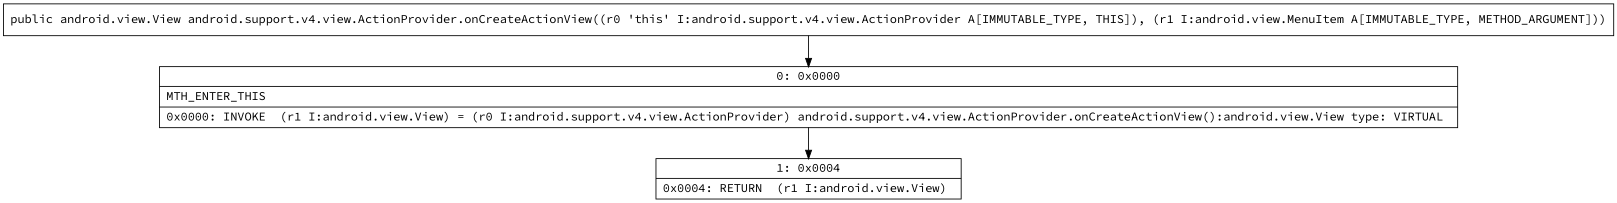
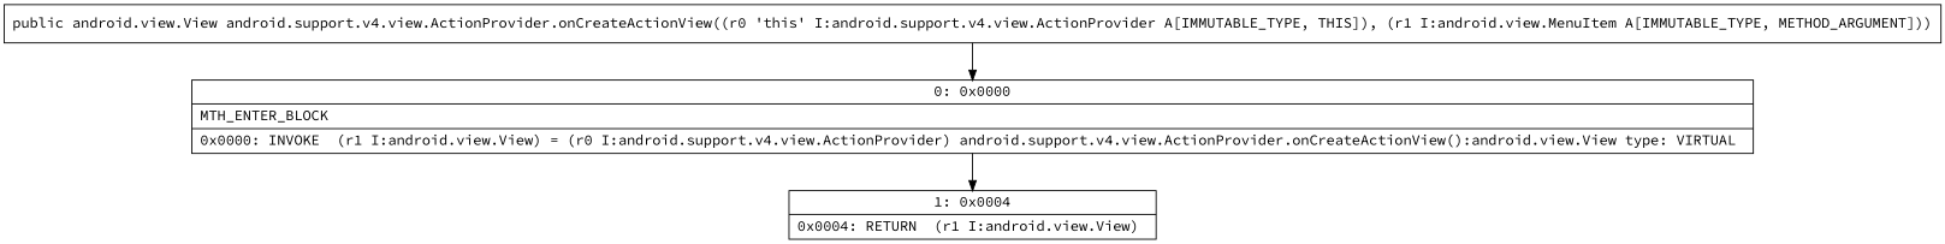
  digraph {
    fontname="Source Code Pro"
    node [shape=record fontname="Source Code Pro"]
    edge [fontname="Source Code Pro"]
-   n1 [label="{0\:\ 0x0000|MTH_ENTER_THIS\l|0x0000: INVOKE  (r1 I:android.view.View) = (r0 I:android.support.v4.view.ActionProvider) android.support.v4.view.ActionProvider.onCreateActionView():android.view.View type: VIRTUAL \l}"]
+   n1 [label="{0\:\ 0x0000|MTH_ENTER_BLOCK\l|0x0000: INVOKE  (r1 I:android.view.View) = (r0 I:android.support.v4.view.ActionProvider) android.support.v4.view.ActionProvider.onCreateActionView():android.view.View type: VIRTUAL \l}"]
    n2 [label="{1\:\ 0x0004|0x0004: RETURN  (r1 I:android.view.View) \l}"]
    n3 [label="{public android.view.View android.support.v4.view.ActionProvider.onCreateActionView((r0 'this' I:android.support.v4.view.ActionProvider A[IMMUTABLE_TYPE, THIS]), (r1 I:android.view.MenuItem A[IMMUTABLE_TYPE, METHOD_ARGUMENT])) }"]
    n1 -> n2
    n3 -> n1
  }
